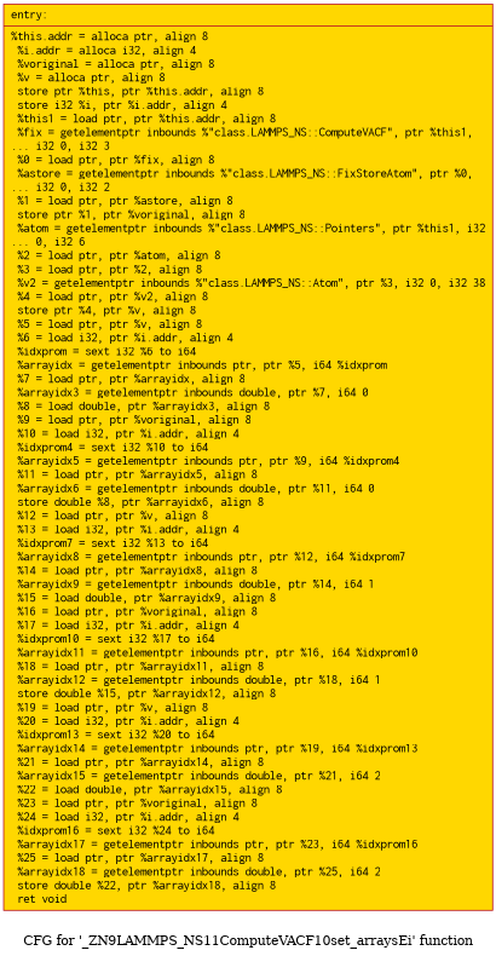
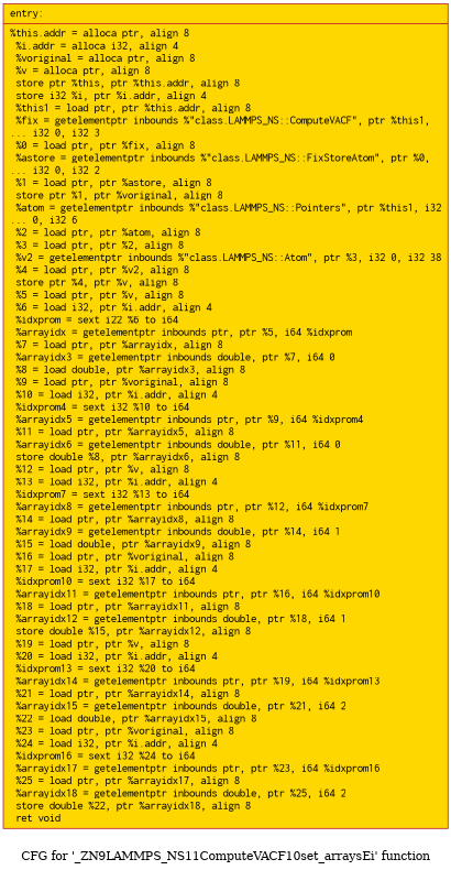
  digraph {
    label="CFG for '_ZN9LAMMPS_NS11ComputeVACF10set_arraysEi' function"
-   n1 [color="#b70d28ff" fillcolor=gold fontname=Courier label="{entry:\l|  %this.addr = alloca ptr, align 8\l  %i.addr = alloca i32, align 4\l  %voriginal = alloca ptr, align 8\l  %v = alloca ptr, align 8\l  store ptr %this, ptr %this.addr, align 8\l  store i32 %i, ptr %i.addr, align 4\l  %this1 = load ptr, ptr %this.addr, align 8\l  %fix = getelementptr inbounds %\"class.LAMMPS_NS::ComputeVACF\", ptr %this1,\l... i32 0, i32 3\l  %0 = load ptr, ptr %fix, align 8\l  %astore = getelementptr inbounds %\"class.LAMMPS_NS::FixStoreAtom\", ptr %0,\l... i32 0, i32 2\l  %1 = load ptr, ptr %astore, align 8\l  store ptr %1, ptr %voriginal, align 8\l  %atom = getelementptr inbounds %\"class.LAMMPS_NS::Pointers\", ptr %this1, i32\l... 0, i32 6\l  %2 = load ptr, ptr %atom, align 8\l  %3 = load ptr, ptr %2, align 8\l  %v2 = getelementptr inbounds %\"class.LAMMPS_NS::Atom\", ptr %3, i32 0, i32 38\l  %4 = load ptr, ptr %v2, align 8\l  store ptr %4, ptr %v, align 8\l  %5 = load ptr, ptr %v, align 8\l  %6 = load i32, ptr %i.addr, align 4\l  %idxprom = sext i32 %6 to i64\l  %arrayidx = getelementptr inbounds ptr, ptr %5, i64 %idxprom\l  %7 = load ptr, ptr %arrayidx, align 8\l  %arrayidx3 = getelementptr inbounds double, ptr %7, i64 0\l  %8 = load double, ptr %arrayidx3, align 8\l  %9 = load ptr, ptr %voriginal, align 8\l  %10 = load i32, ptr %i.addr, align 4\l  %idxprom4 = sext i32 %10 to i64\l  %arrayidx5 = getelementptr inbounds ptr, ptr %9, i64 %idxprom4\l  %11 = load ptr, ptr %arrayidx5, align 8\l  %arrayidx6 = getelementptr inbounds double, ptr %11, i64 0\l  store double %8, ptr %arrayidx6, align 8\l  %12 = load ptr, ptr %v, align 8\l  %13 = load i32, ptr %i.addr, align 4\l  %idxprom7 = sext i32 %13 to i64\l  %arrayidx8 = getelementptr inbounds ptr, ptr %12, i64 %idxprom7\l  %14 = load ptr, ptr %arrayidx8, align 8\l  %arrayidx9 = getelementptr inbounds double, ptr %14, i64 1\l  %15 = load double, ptr %arrayidx9, align 8\l  %16 = load ptr, ptr %voriginal, align 8\l  %17 = load i32, ptr %i.addr, align 4\l  %idxprom10 = sext i32 %17 to i64\l  %arrayidx11 = getelementptr inbounds ptr, ptr %16, i64 %idxprom10\l  %18 = load ptr, ptr %arrayidx11, align 8\l  %arrayidx12 = getelementptr inbounds double, ptr %18, i64 1\l  store double %15, ptr %arrayidx12, align 8\l  %19 = load ptr, ptr %v, align 8\l  %20 = load i32, ptr %i.addr, align 4\l  %idxprom13 = sext i32 %20 to i64\l  %arrayidx14 = getelementptr inbounds ptr, ptr %19, i64 %idxprom13\l  %21 = load ptr, ptr %arrayidx14, align 8\l  %arrayidx15 = getelementptr inbounds double, ptr %21, i64 2\l  %22 = load double, ptr %arrayidx15, align 8\l  %23 = load ptr, ptr %voriginal, align 8\l  %24 = load i32, ptr %i.addr, align 4\l  %idxprom16 = sext i32 %24 to i64\l  %arrayidx17 = getelementptr inbounds ptr, ptr %23, i64 %idxprom16\l  %25 = load ptr, ptr %arrayidx17, align 8\l  %arrayidx18 = getelementptr inbounds double, ptr %25, i64 2\l  store double %22, ptr %arrayidx18, align 8\l  ret void\l}" shape=record style=filled]
+   n1 [color="#b70d28ff" fillcolor=gold fontname=Courier label="{entry:\l|  %this.addr = alloca ptr, align 8\l  %i.addr = alloca i32, align 4\l  %voriginal = alloca ptr, align 8\l  %v = alloca ptr, align 8\l  store ptr %this, ptr %this.addr, align 8\l  store i32 %i, ptr %i.addr, align 4\l  %this1 = load ptr, ptr %this.addr, align 8\l  %fix = getelementptr inbounds %\"class.LAMMPS_NS::ComputeVACF\", ptr %this1,\l... i32 0, i32 3\l  %0 = load ptr, ptr %fix, align 8\l  %astore = getelementptr inbounds %\"class.LAMMPS_NS::FixStoreAtom\", ptr %0,\l... i32 0, i32 2\l  %1 = load ptr, ptr %astore, align 8\l  store ptr %1, ptr %voriginal, align 8\l  %atom = getelementptr inbounds %\"class.LAMMPS_NS::Pointers\", ptr %this1, i32\l... 0, i32 6\l  %2 = load ptr, ptr %atom, align 8\l  %3 = load ptr, ptr %2, align 8\l  %v2 = getelementptr inbounds %\"class.LAMMPS_NS::Atom\", ptr %3, i32 0, i32 38\l  %4 = load ptr, ptr %v2, align 8\l  store ptr %4, ptr %v, align 8\l  %5 = load ptr, ptr %v, align 8\l  %6 = load i32, ptr %i.addr, align 4\l  %idxprom = sext i22 %6 to i64\l  %arrayidx = getelementptr inbounds ptr, ptr %5, i64 %idxprom\l  %7 = load ptr, ptr %arrayidx, align 8\l  %arrayidx3 = getelementptr inbounds double, ptr %7, i64 0\l  %8 = load double, ptr %arrayidx3, align 8\l  %9 = load ptr, ptr %voriginal, align 8\l  %10 = load i32, ptr %i.addr, align 4\l  %idxprom4 = sext i32 %10 to i64\l  %arrayidx5 = getelementptr inbounds ptr, ptr %9, i64 %idxprom4\l  %11 = load ptr, ptr %arrayidx5, align 8\l  %arrayidx6 = getelementptr inbounds double, ptr %11, i64 0\l  store double %8, ptr %arrayidx6, align 8\l  %12 = load ptr, ptr %v, align 8\l  %13 = load i32, ptr %i.addr, align 4\l  %idxprom7 = sext i32 %13 to i64\l  %arrayidx8 = getelementptr inbounds ptr, ptr %12, i64 %idxprom7\l  %14 = load ptr, ptr %arrayidx8, align 8\l  %arrayidx9 = getelementptr inbounds double, ptr %14, i64 1\l  %15 = load double, ptr %arrayidx9, align 8\l  %16 = load ptr, ptr %voriginal, align 8\l  %17 = load i32, ptr %i.addr, align 4\l  %idxprom10 = sext i32 %17 to i64\l  %arrayidx11 = getelementptr inbounds ptr, ptr %16, i64 %idxprom10\l  %18 = load ptr, ptr %arrayidx11, align 8\l  %arrayidx12 = getelementptr inbounds double, ptr %18, i64 1\l  store double %15, ptr %arrayidx12, align 8\l  %19 = load ptr, ptr %v, align 8\l  %20 = load i32, ptr %i.addr, align 4\l  %idxprom13 = sext i32 %20 to i64\l  %arrayidx14 = getelementptr inbounds ptr, ptr %19, i64 %idxprom13\l  %21 = load ptr, ptr %arrayidx14, align 8\l  %arrayidx15 = getelementptr inbounds double, ptr %21, i64 2\l  %22 = load double, ptr %arrayidx15, align 8\l  %23 = load ptr, ptr %voriginal, align 8\l  %24 = load i32, ptr %i.addr, align 4\l  %idxprom16 = sext i32 %24 to i64\l  %arrayidx17 = getelementptr inbounds ptr, ptr %23, i64 %idxprom16\l  %25 = load ptr, ptr %arrayidx17, align 8\l  %arrayidx18 = getelementptr inbounds double, ptr %25, i64 2\l  store double %22, ptr %arrayidx18, align 8\l  ret void\l}" shape=record style=filled]
  }
